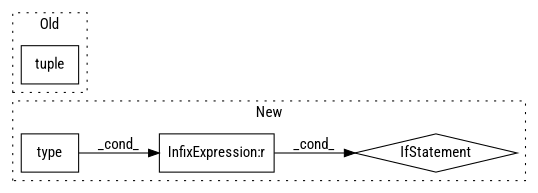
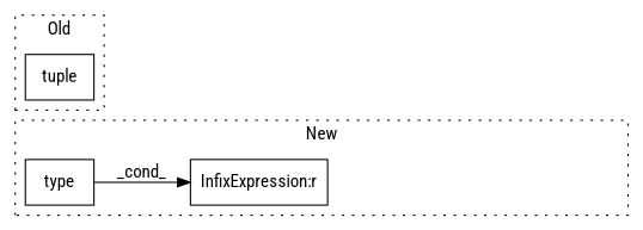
  digraph {
    fontname="Roboto Condensed"
    rankdir=LR
    node [a=32 fontname="Roboto Condensed" shape=box]
    edge [fontname="Roboto Condensed"]
    n1 [l="5,1" label=type s="12019,12028"]
-   n2 [a=25 l="4,2" label=IfStatement s="12015,12051" shape=diamond]
    n3 [a=27 l=4 label="InfixExpression:r" s=12029]
    n4 [l="17,-3" label=tuple s="11050,11287"]
    subgraph cluster_1 {
      label=New
      style=dotted
      n1
-     n2
      n3
    }
    subgraph cluster_2 {
      label=Old
      style=dotted
      n4
    }
    n1 -> n3 [label=_cond_]
-   n3 -> n2 [label=_cond_]
  }
